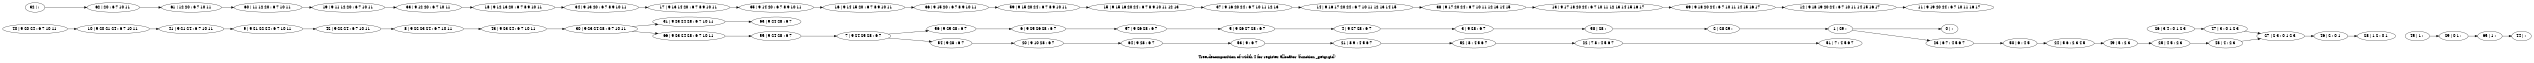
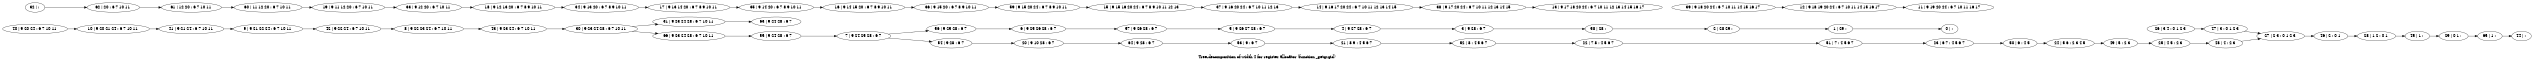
  digraph {
    label="Tree-decomposition of width 4 for register allocator (function _getgrgid)"
    rankdir=LR
    n1 [label="0 | : "]
    n2 [label="1 | 29 : "]
    n3 [label="2 | 28 29 : "]
    n4 [label="3 | 9 28 : 6 7 "]
    n5 [label="58 | 28 : "]
    n6 [label="4 | 9 27 28 : 6 7 "]
    n7 [label="5 | 9 26 27 28 : 6 7 "]
    n8 [label="6 | 9 25 26 28 : 6 7 "]
    n9 [label="57 | 9 26 28 : 6 7 "]
    n10 [label="7 | 9 24 25 28 : 6 7 "]
    n11 [label="56 | 9 25 28 : 6 7 "]
    n12 [label="54 | 9 28 : 6 7 "]
    n13 [label="8 | 9 22 23 24 : 6 7 10 11 "]
    n14 [label="43 | 9 23 24 : 6 7 10 11 "]
    n15 [label="30 | 9 23 24 28 : 6 7 10 11 "]
    n16 [label="9 | 9 21 22 24 : 6 7 10 11 "]
    n17 [label="42 | 9 22 24 : 6 7 10 11 "]
    n18 [label="10 | 9 20 21 24 : 6 7 10 11 "]
    n19 [label="41 | 9 21 24 : 6 7 10 11 "]
    n20 [label="11 | 9 19 20 24 : 6 7 10 11 16 17 "]
    n21 [label="40 | 9 20 24 : 6 7 10 11 "]
    n22 [label="12 | 9 18 19 20 24 : 6 7 10 11 14 15 16 17 "]
    n23 [label="13 | 9 17 18 20 24 : 6 7 10 11 12 13 14 15 16 17 "]
    n24 [label="39 | 9 18 20 24 : 6 7 10 11 14 15 16 17 "]
    n25 [label="14 | 9 16 17 20 24 : 6 7 10 11 12 13 14 15 "]
    n26 [label="38 | 9 17 20 24 : 6 7 10 11 12 13 14 15 "]
    n27 [label="15 | 9 15 16 20 24 : 6 7 8 9 10 11 12 13 "]
    n28 [label="37 | 9 16 20 24 : 6 7 10 11 12 13 "]
    n29 [label="16 | 9 14 15 20 : 6 7 8 9 10 11 "]
    n30 [label="36 | 9 15 20 : 6 7 8 9 10 11 "]
    n31 [label="59 | 9 15 20 24 : 6 7 8 9 10 11 "]
    n32 [label="17 | 9 13 14 20 : 6 7 8 9 10 11 "]
    n33 [label="35 | 9 14 20 : 6 7 8 9 10 11 "]
    n34 [label="18 | 9 12 13 20 : 6 7 8 9 10 11 "]
    n35 [label="34 | 9 13 20 : 6 7 8 9 10 11 "]
    n36 [label="19 | 9 11 12 20 : 6 7 10 11 "]
    n37 [label="33 | 9 12 20 : 6 7 10 11 "]
    n38 [label="20 | 9 10 28 : 6 7 "]
    n39 [label="64 | 9 28 : 6 7 "]
    n40 [label="53 | 9 : 6 7 "]
    n41 [label="21 | 8 9 : 4 5 6 7 "]
    n42 [label="52 | 8 : 4 5 6 7 "]
    n43 [label="22 | 7 8 : 4 5 6 7 "]
    n44 [label="51 | 7 : 4 5 6 7 "]
    n45 [label="23 | 6 7 : 4 5 6 7 "]
    n46 [label="50 | 6 : 4 5 "]
    n47 [label="24 | 5 6 : 2 3 4 5 "]
    n48 [label="49 | 5 : 2 3 "]
    n49 [label="25 | 4 5 : 2 3 "]
    n50 [label="48 | 4 : 2 3 "]
    n51 [label="27 | 2 3 : 0 1 2 3 "]
    n52 [label="26 | 3 4 : 0 1 2 3 "]
    n53 [label="47 | 3 : 0 1 2 3 "]
    n54 [label="46 | 2 : 0 1 "]
    n55 [label="28 | 1 2 : 0 1 "]
    n56 [label="45 | 1 : "]
    n57 [label="29 | 0 1 : "]
    n58 [label="65 | 1 : "]
    n59 [label="44 | : "]
    n60 [label="31 | 9 23 24 28 : 6 7 10 11 "]
    n61 [label="66 | 9 23 24 28 : 6 7 10 11 "]
    n62 [label="63 | 9 24 28 : 6 7 "]
    n63 [label="55 | 9 24 28 : 6 7 "]
    n64 [label="32 | : "]
    n65 [label="62 | 20 : 6 7 10 11 "]
    n66 [label="61 | 12 20 : 6 7 10 11 "]
    n67 [label="60 | 11 12 20 : 6 7 10 11 "]
    n2 -> n1
    n3 -> n2
    n4 -> n5
    n5 -> n3
    n6 -> n4
    n7 -> n6
    n8 -> n9
    n9 -> n7
    n10 -> n11
    n10 -> n12
    n11 -> n8
    n12 -> n38
    n13 -> n14
    n14 -> n15
    n15 -> n60
    n15 -> n61
    n16 -> n17
    n17 -> n13
    n18 -> n19
    n19 -> n16
    n21 -> n18
    n22 -> n20
-   n23 -> n24
    n24 -> n22
    n25 -> n26
    n26 -> n23
    n27 -> n28
    n28 -> n25
    n29 -> n30
    n30 -> n31
    n31 -> n27
    n32 -> n33
    n33 -> n29
    n34 -> n35
    n35 -> n32
    n36 -> n37
    n37 -> n34
    n38 -> n39
    n39 -> n40
    n40 -> n41
    n41 -> n42
    n42 -> n43
    n43 -> n44
-   n2 -> n45
+   n44 -> n45
    n45 -> n46
    n46 -> n47
    n47 -> n48
    n48 -> n49
    n49 -> n50
    n50 -> n51
    n51 -> n54
    n52 -> n53
    n53 -> n51
    n54 -> n55
+   n55 -> n56
    n56 -> n57
    n57 -> n58
    n58 -> n59
    n60 -> n62
    n61 -> n63
    n63 -> n10
    n64 -> n65
    n65 -> n66
    n66 -> n67
    n67 -> n36
  }
